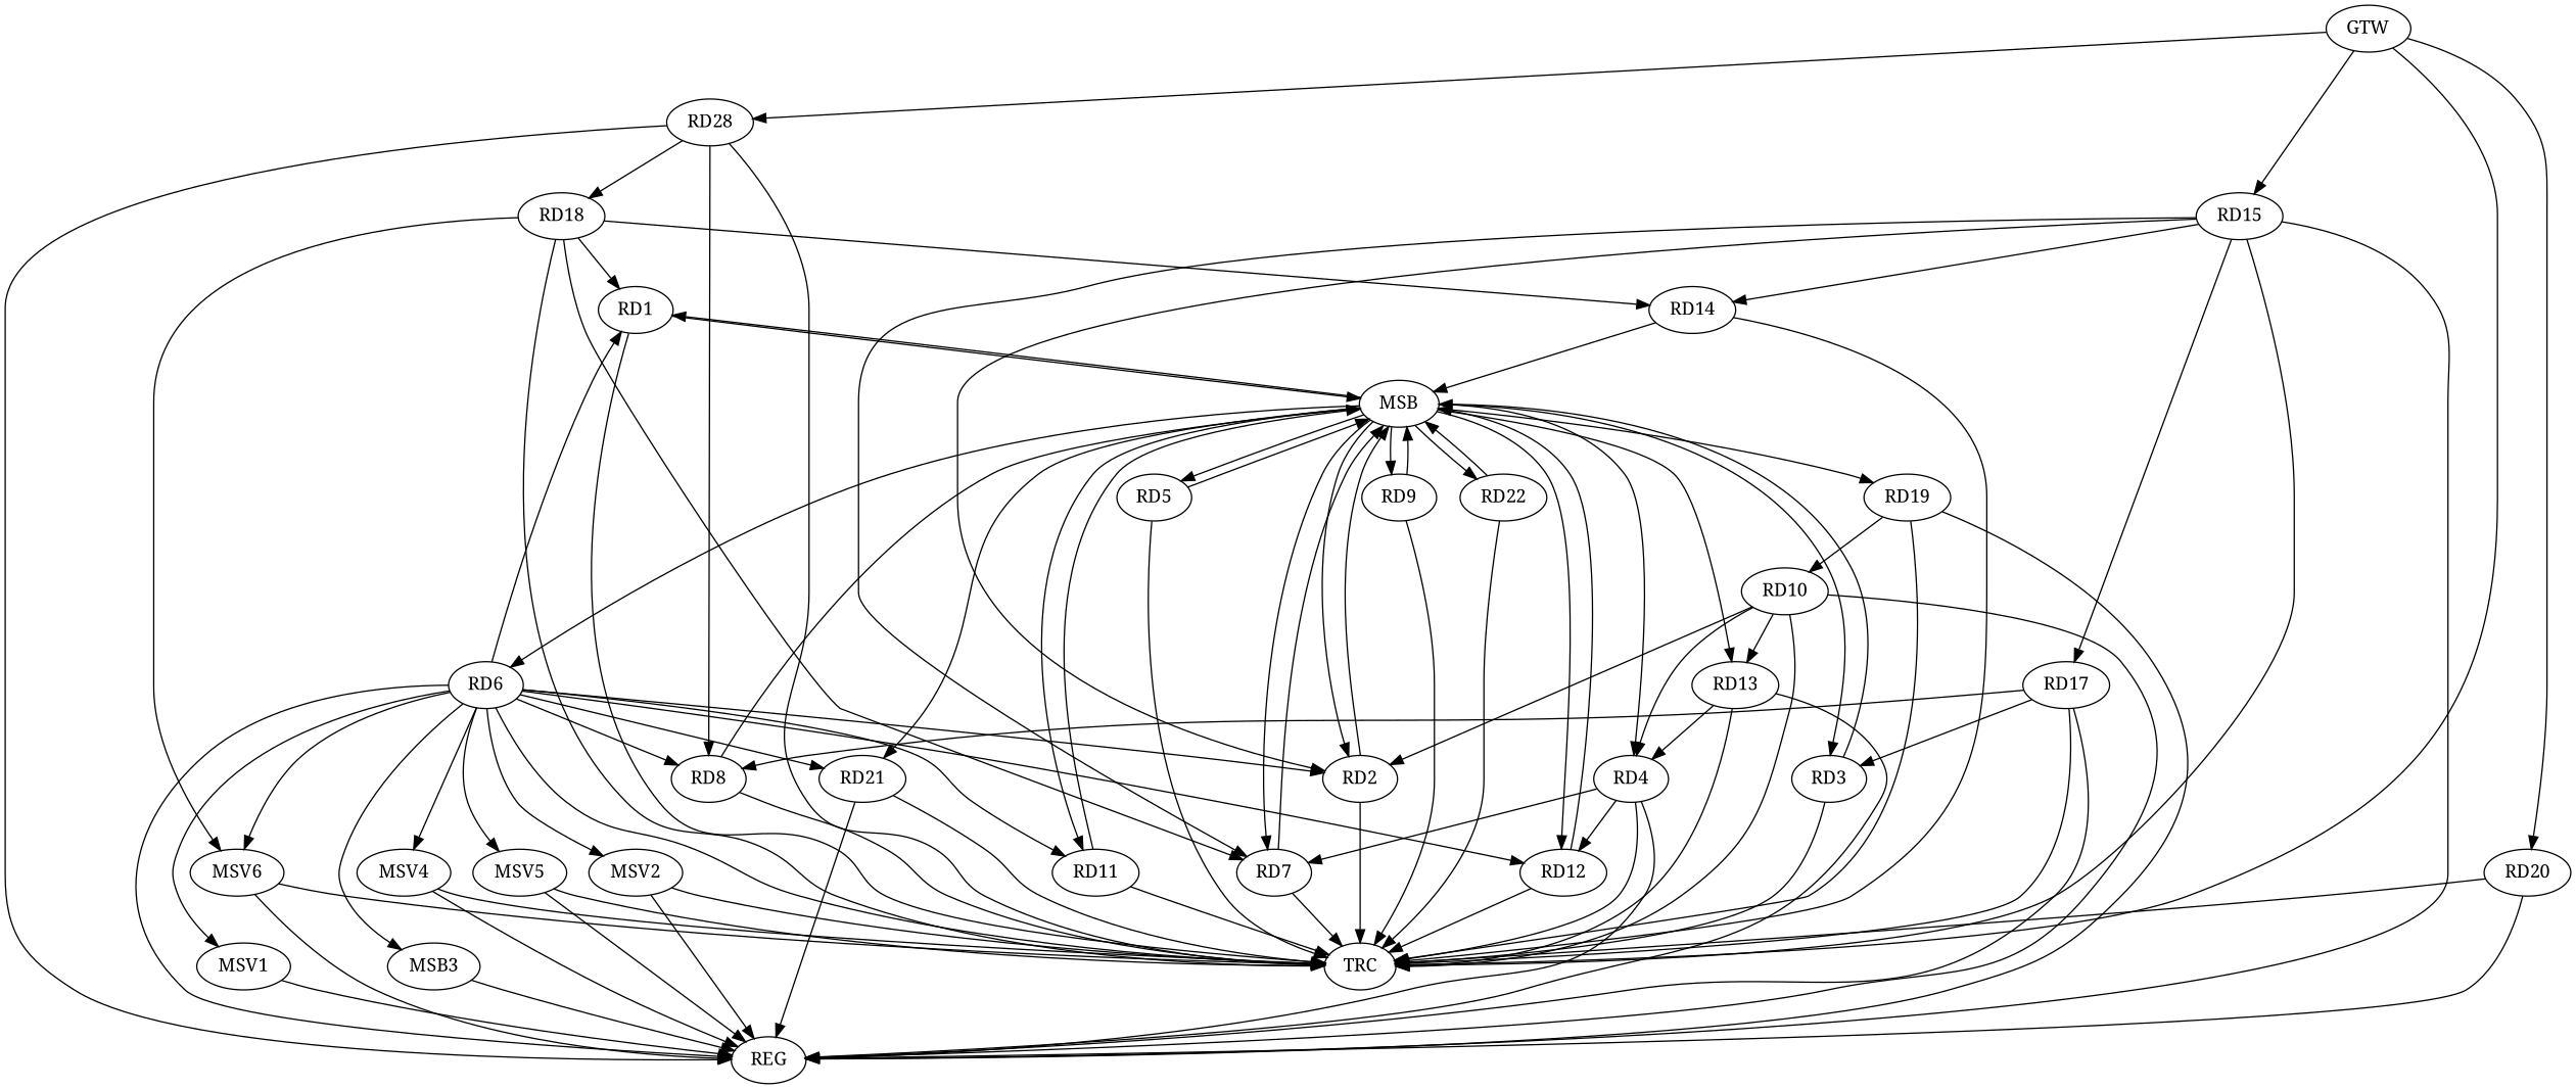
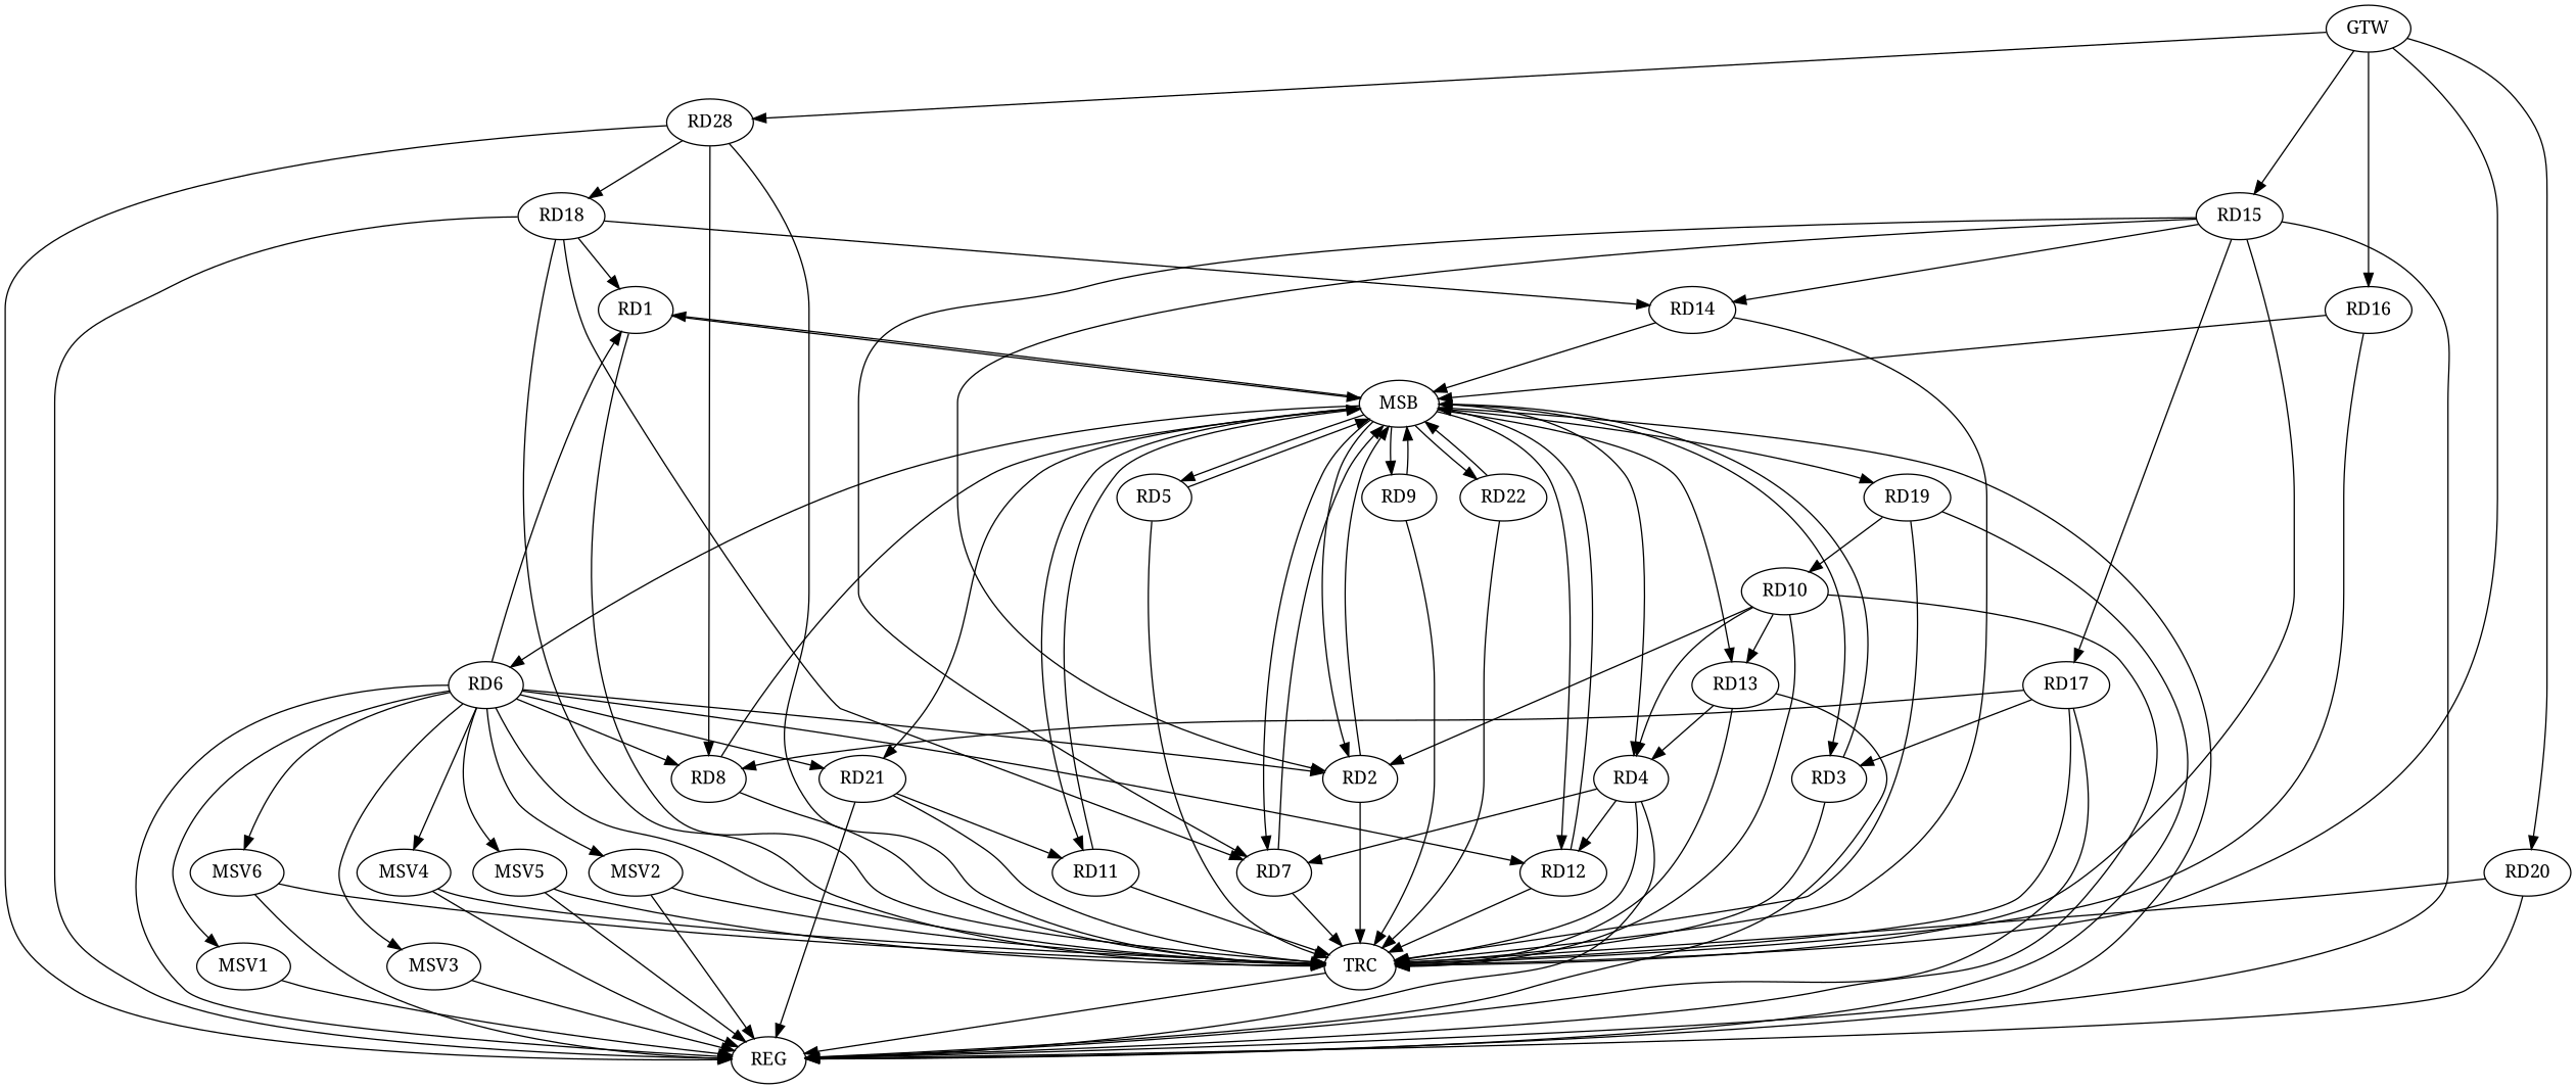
  strict digraph {
    fontname="Noto Serif"
    node [fontname="Noto Serif"]
    edge [fontname="Noto Serif"]
    n1 [label=RD1]
    n2 [label=MSB]
    n3 [label=TRC]
    n4 [label=RD2]
    n5 [label=RD3]
    n6 [label=RD4]
    n7 [label=RD7]
    n8 [label=RD12]
    n9 [label=REG]
    n10 [label=RD5]
    n11 [label=RD6]
    n12 [label=RD21]
    n13 [label=RD9]
    n14 [label=RD13]
    n15 [label=RD11]
    n16 [label=RD19]
    n17 [label=RD22]
    n18 [label=RD8]
    n19 [label=MSV1]
    n20 [label=MSV2]
-   n21 [label=MSB3]
+   n21 [label=MSV3]
    n22 [label=MSV4]
    n23 [label=MSV5]
    n24 [label=MSV6]
    n25 [label=RD10]
    n26 [label=RD14]
    n27 [label=RD15]
    n28 [label=RD17]
+   n29 [label=RD16]
    n30 [label=RD18]
    n31 [label=RD20]
    n32 [label=RD28]
    n33 [label=GTW]
    n1 -> n2
    n1 -> n3
    n2 -> n1
    n2 -> n4
    n2 -> n5
    n2 -> n6
    n2 -> n7
    n2 -> n8
+   n2 -> n9
    n2 -> n10
    n2 -> n11
    n2 -> n12
    n2 -> n13
    n2 -> n14
    n2 -> n15
    n2 -> n16
    n2 -> n17
+   n3 -> n9
    n4 -> n2
    n4 -> n3
    n5 -> n2
    n5 -> n3
    n6 -> n3
    n6 -> n7
    n6 -> n8
    n6 -> n9
    n7 -> n2
    n7 -> n3
    n8 -> n2
    n8 -> n3
    n10 -> n2
    n10 -> n3
    n11 -> n1
    n11 -> n3
    n11 -> n4
    n11 -> n8
    n11 -> n9
    n11 -> n12
    n11 -> n18
    n11 -> n19
    n11 -> n20
    n11 -> n21
    n11 -> n22
    n11 -> n23
    n11 -> n24
    n12 -> n3
    n12 -> n9
-   n11 -> n15
+   n12 -> n15
    n13 -> n2
    n13 -> n3
    n14 -> n3
    n14 -> n6
    n14 -> n9
    n15 -> n2
    n15 -> n3
    n16 -> n3
    n16 -> n9
    n16 -> n25
    n17 -> n2
    n17 -> n3
    n18 -> n2
    n18 -> n3
    n19 -> n9
    n20 -> n3
    n20 -> n9
    n21 -> n9
    n22 -> n3
    n22 -> n9
    n23 -> n3
    n23 -> n9
    n24 -> n3
    n24 -> n9
    n25 -> n3
    n25 -> n4
    n25 -> n6
    n25 -> n9
    n25 -> n14
    n26 -> n2
    n26 -> n3
    n27 -> n3
    n27 -> n4
    n27 -> n7
    n27 -> n9
    n27 -> n26
    n27 -> n28
    n28 -> n3
    n28 -> n5
    n28 -> n9
    n28 -> n18
+   n29 -> n2
+   n29 -> n3
    n30 -> n1
    n30 -> n3
    n30 -> n7
-   n30 -> n24
+   n30 -> n9
    n30 -> n26
    n31 -> n3
    n31 -> n9
    n32 -> n3
    n32 -> n9
    n32 -> n18
    n32 -> n30
    n33 -> n3
    n33 -> n27
+   n33 -> n29
    n33 -> n31
    n33 -> n32
  }
